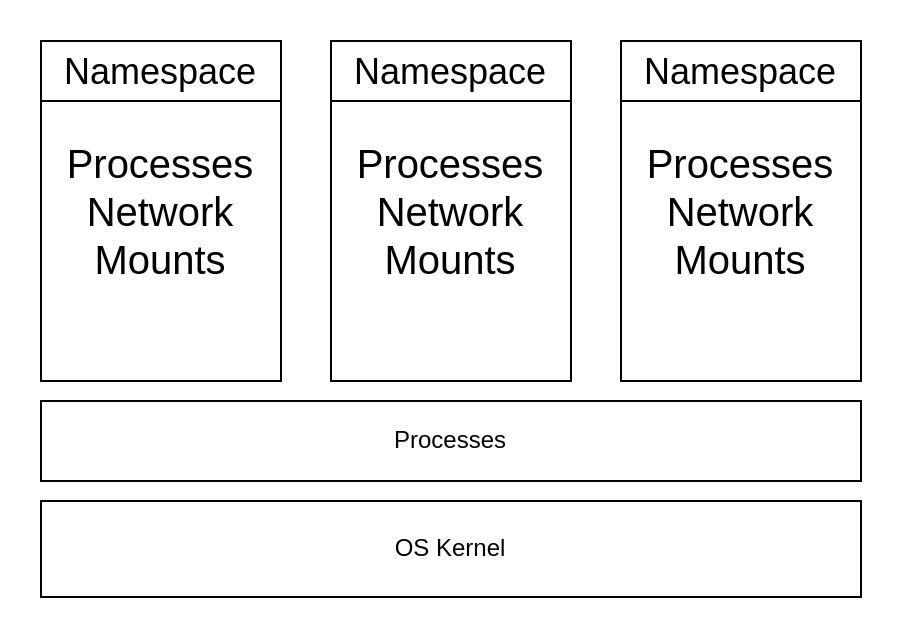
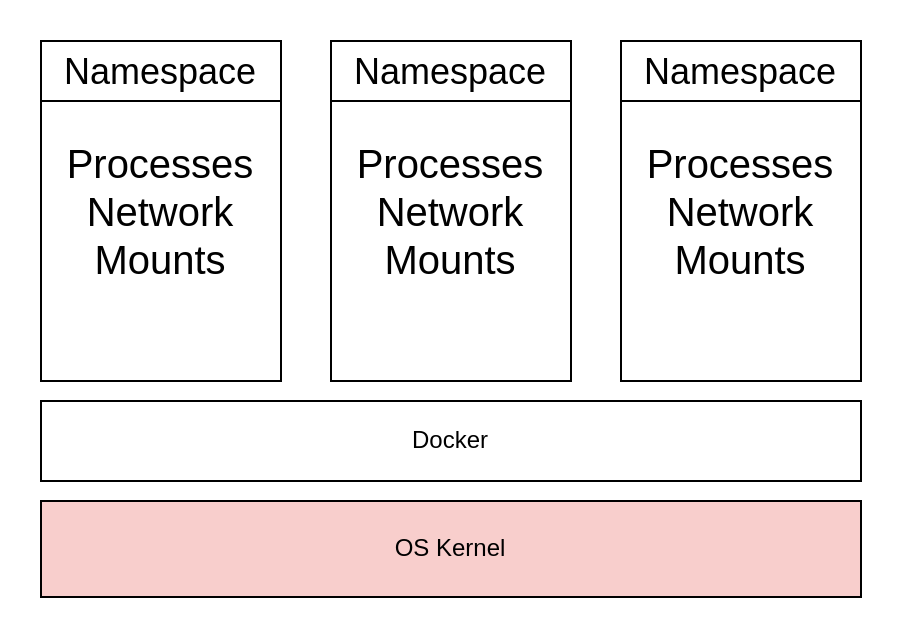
  <mxCell id="0" />
  <mxCell id="1" parent="0" />
- <mxCell id="2" value="OS Kernel" style="rounded=0;whiteSpace=wrap;html=1;" vertex="1" parent="1"><mxGeometry x="20" y="250" width="410" height="48" as="geometry" /></mxCell>
- <mxCell id="3" value="Processes" style="rounded=0;whiteSpace=wrap;html=1;" vertex="1" parent="1"><mxGeometry x="20" y="200" width="410" height="40" as="geometry" /></mxCell>
+ <mxCell id="2" value="OS Kernel" style="rounded=0;whiteSpace=wrap;html=1;fillColor=#f8cecc;" vertex="1" parent="1"><mxGeometry x="20" y="250" width="410" height="48" as="geometry" /></mxCell>
+ <mxCell id="3" value="Docker" style="rounded=0;whiteSpace=wrap;html=1;" vertex="1" parent="1"><mxGeometry x="20" y="200" width="410" height="40" as="geometry" /></mxCell>
  <mxCell id="4" value="" style="shape=image;html=1;verticalAlign=top;verticalLabelPosition=bottom;labelBackgroundColor=#ffffff;imageAspect=0;aspect=fixed;image=https://cdn4.iconfinder.com/data/icons/proglyphs-free/512/Linux_-_Tux-128.png;direction=south;rotation=-90;" vertex="1" parent="1"><mxGeometry x="24" y="250" width="48" height="48" as="geometry" /></mxCell>
  <mxCell id="5" value="" style="shape=image;html=1;verticalAlign=top;verticalLabelPosition=bottom;labelBackgroundColor=#ffffff;imageAspect=0;aspect=fixed;image=https://cdn1.iconfinder.com/data/icons/logos-and-brands-3/512/97_Docker_logo_logos-128.png" vertex="1" parent="1"><mxGeometry x="28" y="200" width="40" height="40" as="geometry" /></mxCell>
  <mxCell id="6" value="" style="group" vertex="1" connectable="0" parent="1"><mxGeometry x="20" y="20" width="120" height="170" as="geometry" /></mxCell>
  <mxCell id="7" value="" style="group" vertex="1" connectable="0" parent="6"><mxGeometry width="120" height="170" as="geometry" /></mxCell>
  <mxCell id="8" value="" style="rounded=0;whiteSpace=wrap;html=1;fontSize=20;align=center;" vertex="1" parent="7"><mxGeometry width="120" height="170" as="geometry" /></mxCell>
  <mxCell id="9" value="&lt;font style=&quot;font-size: 18px&quot;&gt;Namespace&lt;/font&gt;" style="text;html=1;strokeColor=#000000;fillColor=none;align=center;verticalAlign=middle;whiteSpace=wrap;rounded=0;fontSize=20;" vertex="1" parent="7"><mxGeometry width="120" height="30" as="geometry" /></mxCell>
  <mxCell id="10" value="Processes&lt;br&gt;Network&lt;br&gt;Mounts" style="text;strokeColor=none;fillColor=none;align=center;verticalAlign=middle;rounded=0;horizontal=1;fontSize=20;spacingBottom=0;spacingTop=0;whiteSpace=wrap;html=1;" vertex="1" parent="6"><mxGeometry x="10" y="30" width="100" height="110" as="geometry" /></mxCell>
  <mxCell id="11" value="" style="group" vertex="1" connectable="0" parent="1"><mxGeometry x="165" y="20" width="120" height="170" as="geometry" /></mxCell>
  <mxCell id="12" value="" style="group" vertex="1" connectable="0" parent="11"><mxGeometry width="120" height="170" as="geometry" /></mxCell>
  <mxCell id="13" value="" style="rounded=0;whiteSpace=wrap;html=1;fontSize=20;align=center;" vertex="1" parent="12"><mxGeometry width="120" height="170" as="geometry" /></mxCell>
  <mxCell id="14" value="&lt;font style=&quot;font-size: 18px&quot;&gt;Namespace&lt;/font&gt;" style="text;html=1;strokeColor=#000000;fillColor=none;align=center;verticalAlign=middle;whiteSpace=wrap;rounded=0;fontSize=20;" vertex="1" parent="12"><mxGeometry width="120" height="30" as="geometry" /></mxCell>
  <mxCell id="15" value="Processes&lt;br&gt;Network&lt;br&gt;Mounts" style="text;strokeColor=none;fillColor=none;align=center;verticalAlign=middle;rounded=0;horizontal=1;fontSize=20;spacingBottom=0;spacingTop=0;whiteSpace=wrap;html=1;" vertex="1" parent="11"><mxGeometry x="10" y="30" width="100" height="110" as="geometry" /></mxCell>
  <mxCell id="16" value="" style="group" vertex="1" connectable="0" parent="1"><mxGeometry x="310" y="20" width="120" height="170" as="geometry" /></mxCell>
  <mxCell id="17" value="" style="group" vertex="1" connectable="0" parent="16"><mxGeometry width="120" height="170" as="geometry" /></mxCell>
  <mxCell id="18" value="" style="rounded=0;whiteSpace=wrap;html=1;fontSize=20;align=center;" vertex="1" parent="17"><mxGeometry width="120" height="170" as="geometry" /></mxCell>
  <mxCell id="19" value="&lt;font style=&quot;font-size: 18px&quot;&gt;Namespace&lt;/font&gt;" style="text;html=1;strokeColor=#000000;fillColor=none;align=center;verticalAlign=middle;whiteSpace=wrap;rounded=0;fontSize=20;" vertex="1" parent="17"><mxGeometry width="120" height="30" as="geometry" /></mxCell>
  <mxCell id="20" value="Processes&lt;br&gt;Network&lt;br&gt;Mounts" style="text;strokeColor=none;fillColor=none;align=center;verticalAlign=middle;rounded=0;horizontal=1;fontSize=20;spacingBottom=0;spacingTop=0;whiteSpace=wrap;html=1;" vertex="1" parent="16"><mxGeometry x="10" y="30" width="100" height="110" as="geometry" /></mxCell>
